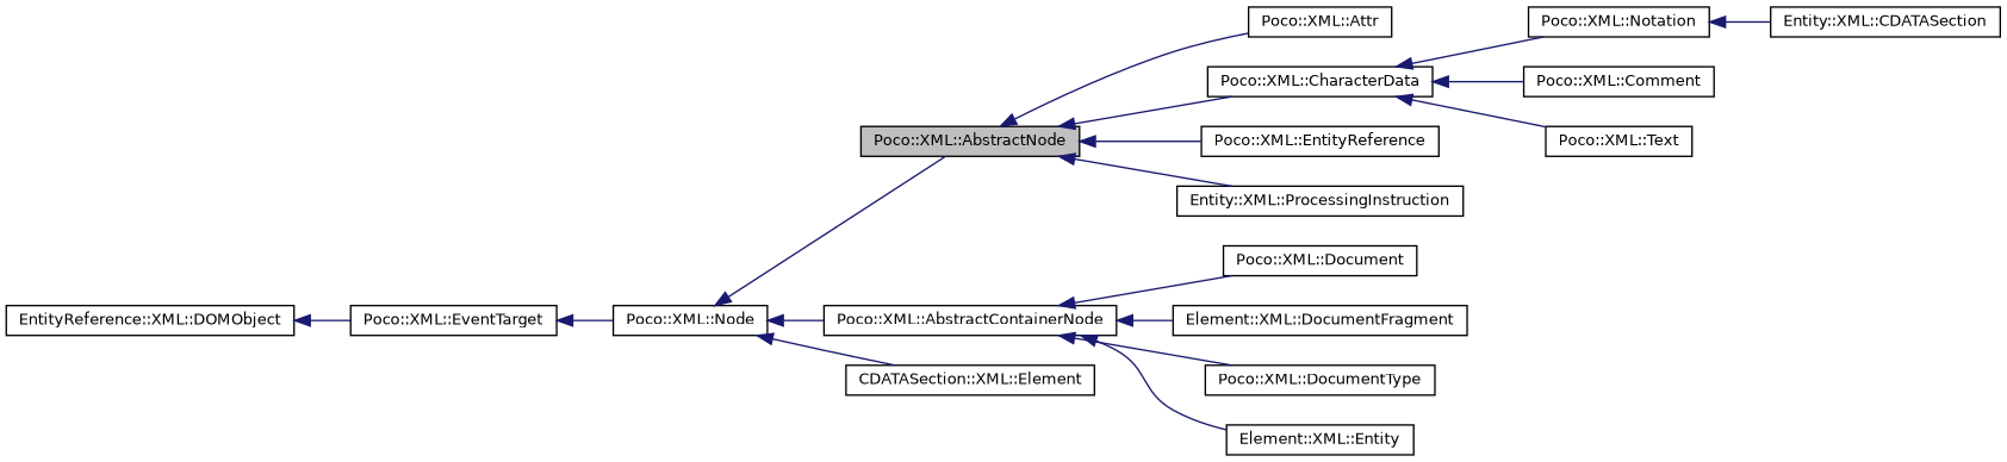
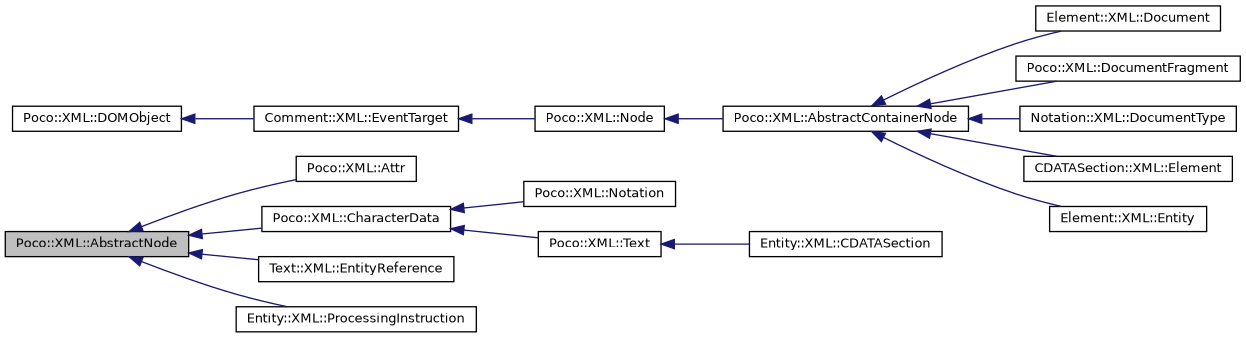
  digraph {
    rankdir=LR
    node [color=black fillcolor=white fontname=Helvetica fontsize=10 shape=record style=filled]
    edge [color=midnightblue dir=back fontname=Helvetica fontsize=10 labelfontname=Helvetica labelfontsize=10 style=solid]
    n1 [fillcolor=grey75 fontcolor=black height=0.2 label="Poco::XML::AbstractNode" width=0.4]
    n2 [height=0.2 label="Poco::XML::Attr" width=0.4]
    n3 [height=0.2 label="Poco::XML::CharacterData" width=0.4]
-   n4 [height=0.2 label="Poco::XML::EntityReference" width=0.4]
+   n4 [height=0.2 label="Text::XML::EntityReference" width=0.4]
    n5 [height=0.2 label="Entity::XML::ProcessingInstruction" width=0.4]
    n6 [height=0.2 label="Poco::XML::AbstractContainerNode" width=0.4]
-   n7 [height=0.2 label="Poco::XML::Document" width=0.4]
-   n8 [height=0.2 label="Element::XML::DocumentFragment" width=0.4]
-   n9 [height=0.2 label="Poco::XML::DocumentType" width=0.4]
+   n7 [height=0.2 label="Element::XML::Document" width=0.4]
+   n8 [height=0.2 label="Poco::XML::DocumentFragment" width=0.4]
+   n9 [height=0.2 label="Notation::XML::DocumentType" width=0.4]
    n10 [height=0.2 label="CDATASection::XML::Element" width=0.4]
    n11 [height=0.2 label="Element::XML::Entity" width=0.4]
    n12 [height=0.2 label="Poco::XML::Notation" width=0.4]
-   n13 [height=0.2 label="Poco::XML::Comment" width=0.4]
    n14 [height=0.2 label="Poco::XML::Text" width=0.4]
    n15 [height=0.2 label="Poco::XML::Node" width=0.4]
-   n16 [height=0.2 label="Poco::XML::EventTarget" width=0.4]
-   n17 [height=0.2 label="EntityReference::XML::DOMObject" width=0.4]
+   n16 [height=0.2 label="Comment::XML::EventTarget" width=0.4]
+   n17 [height=0.2 label="Poco::XML::DOMObject" width=0.4]
    n18 [height=0.2 label="Entity::XML::CDATASection" width=0.4]
    n1 -> n2
    n1 -> n3
    n1 -> n4
    n1 -> n5
    n3 -> n12
-   n3 -> n13
    n3 -> n14
    n6 -> n7
    n6 -> n8
    n6 -> n9
-   n15 -> n10
+   n6 -> n10
    n6 -> n11
-   n12 -> n18
-   n15 -> n1
+   n14 -> n18
    n15 -> n6
    n16 -> n15
    n17 -> n16
  }
